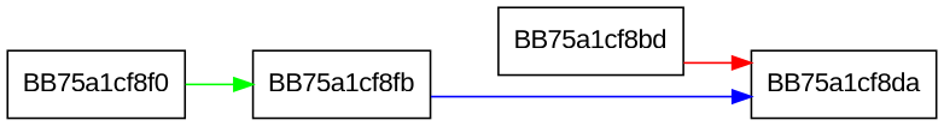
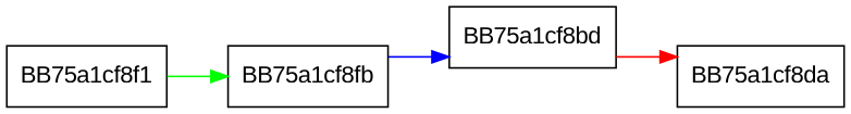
  digraph {
    fontname="Liberation Sans"
    rankdir=LR
    splines=ortho
    node [fontname="Liberation Sans" shape=box]
    edge [fontname="Liberation Sans"]
    BB75a1cf8bd
    BB75a1cf8da
-   BB75a1cf8f1 [label=BB75a1cf8f0]
+   BB75a1cf8f1
    BB75a1cf8fb
    BB75a1cf8bd -> BB75a1cf8da [color=red]
    BB75a1cf8f1 -> BB75a1cf8fb [color=green]
-   BB75a1cf8fb -> BB75a1cf8da [color=blue]
+   BB75a1cf8fb -> BB75a1cf8bd [color=blue]
  }
